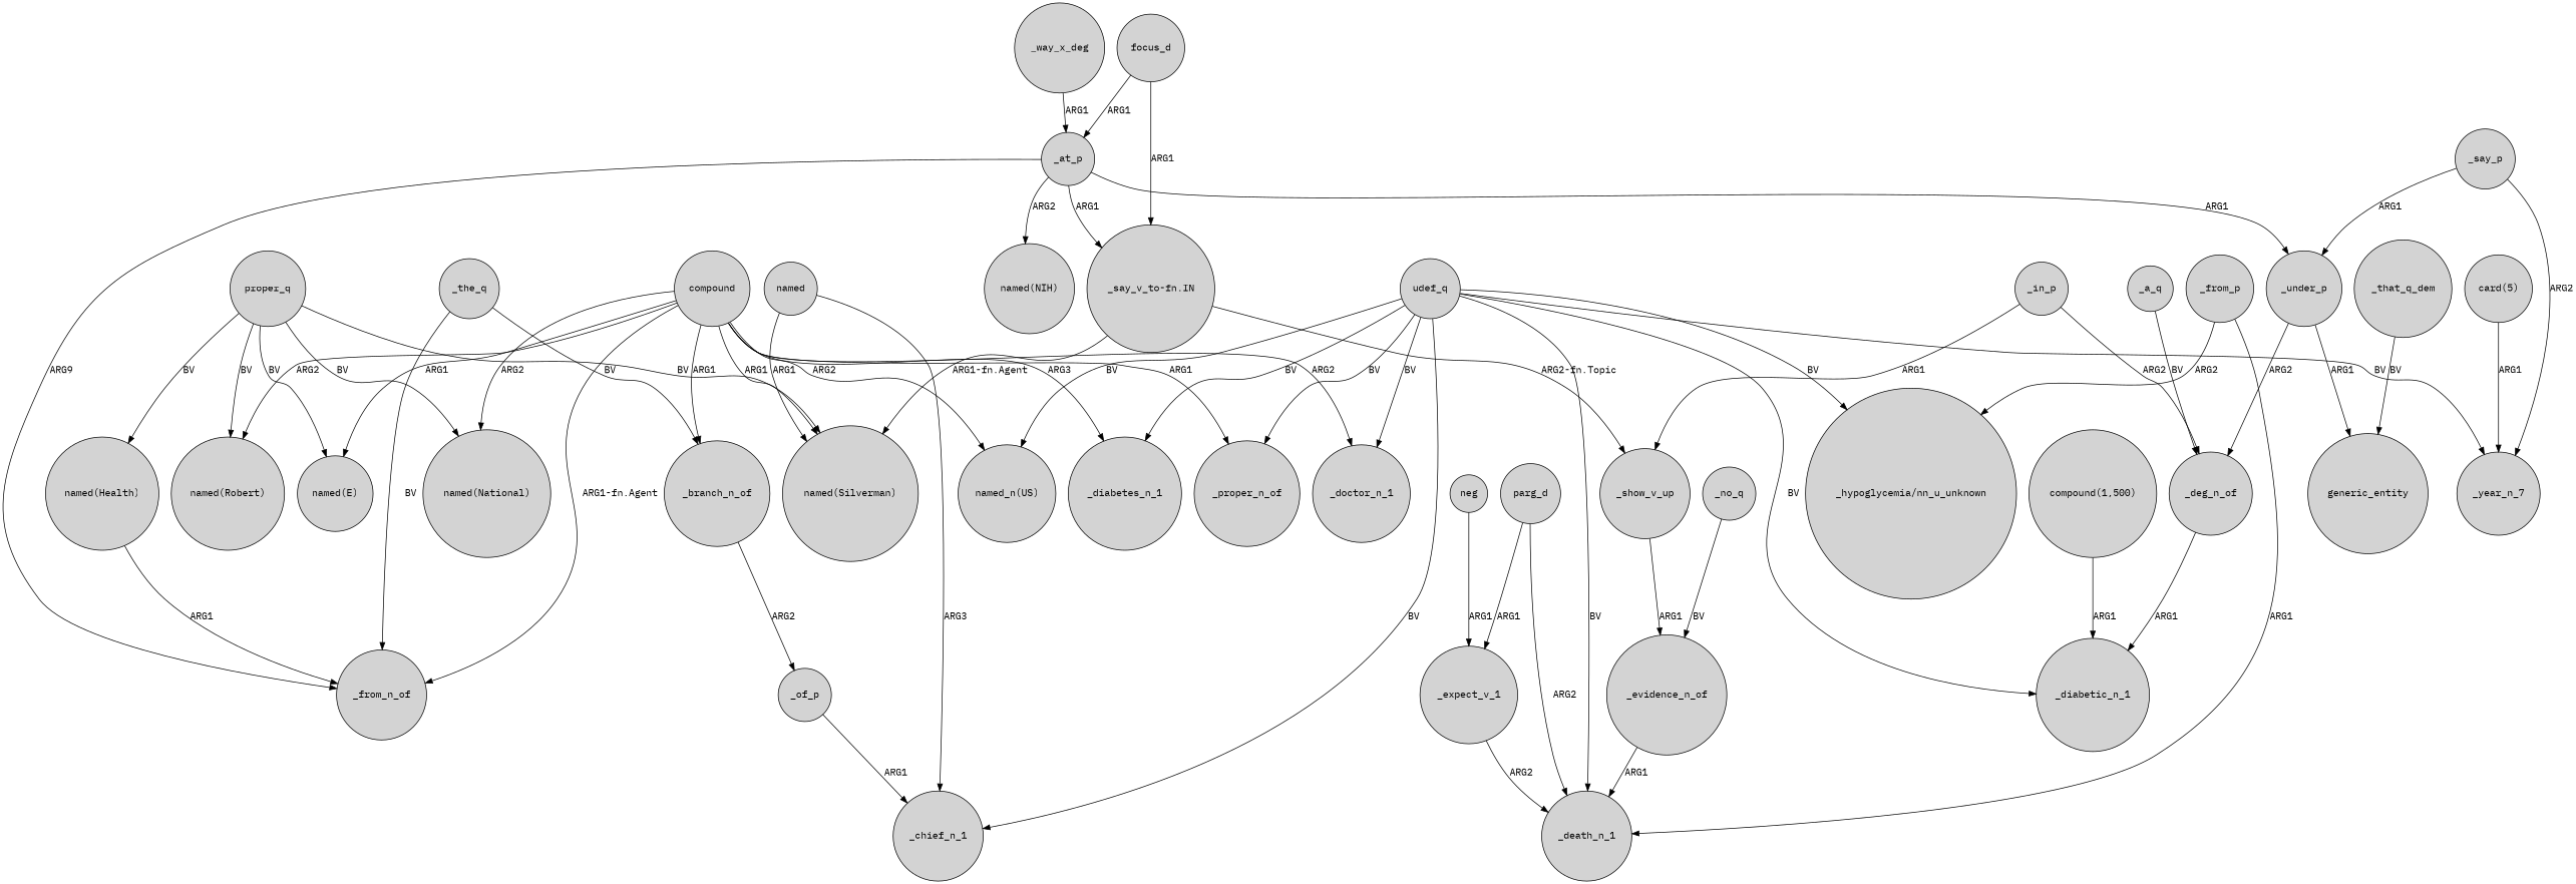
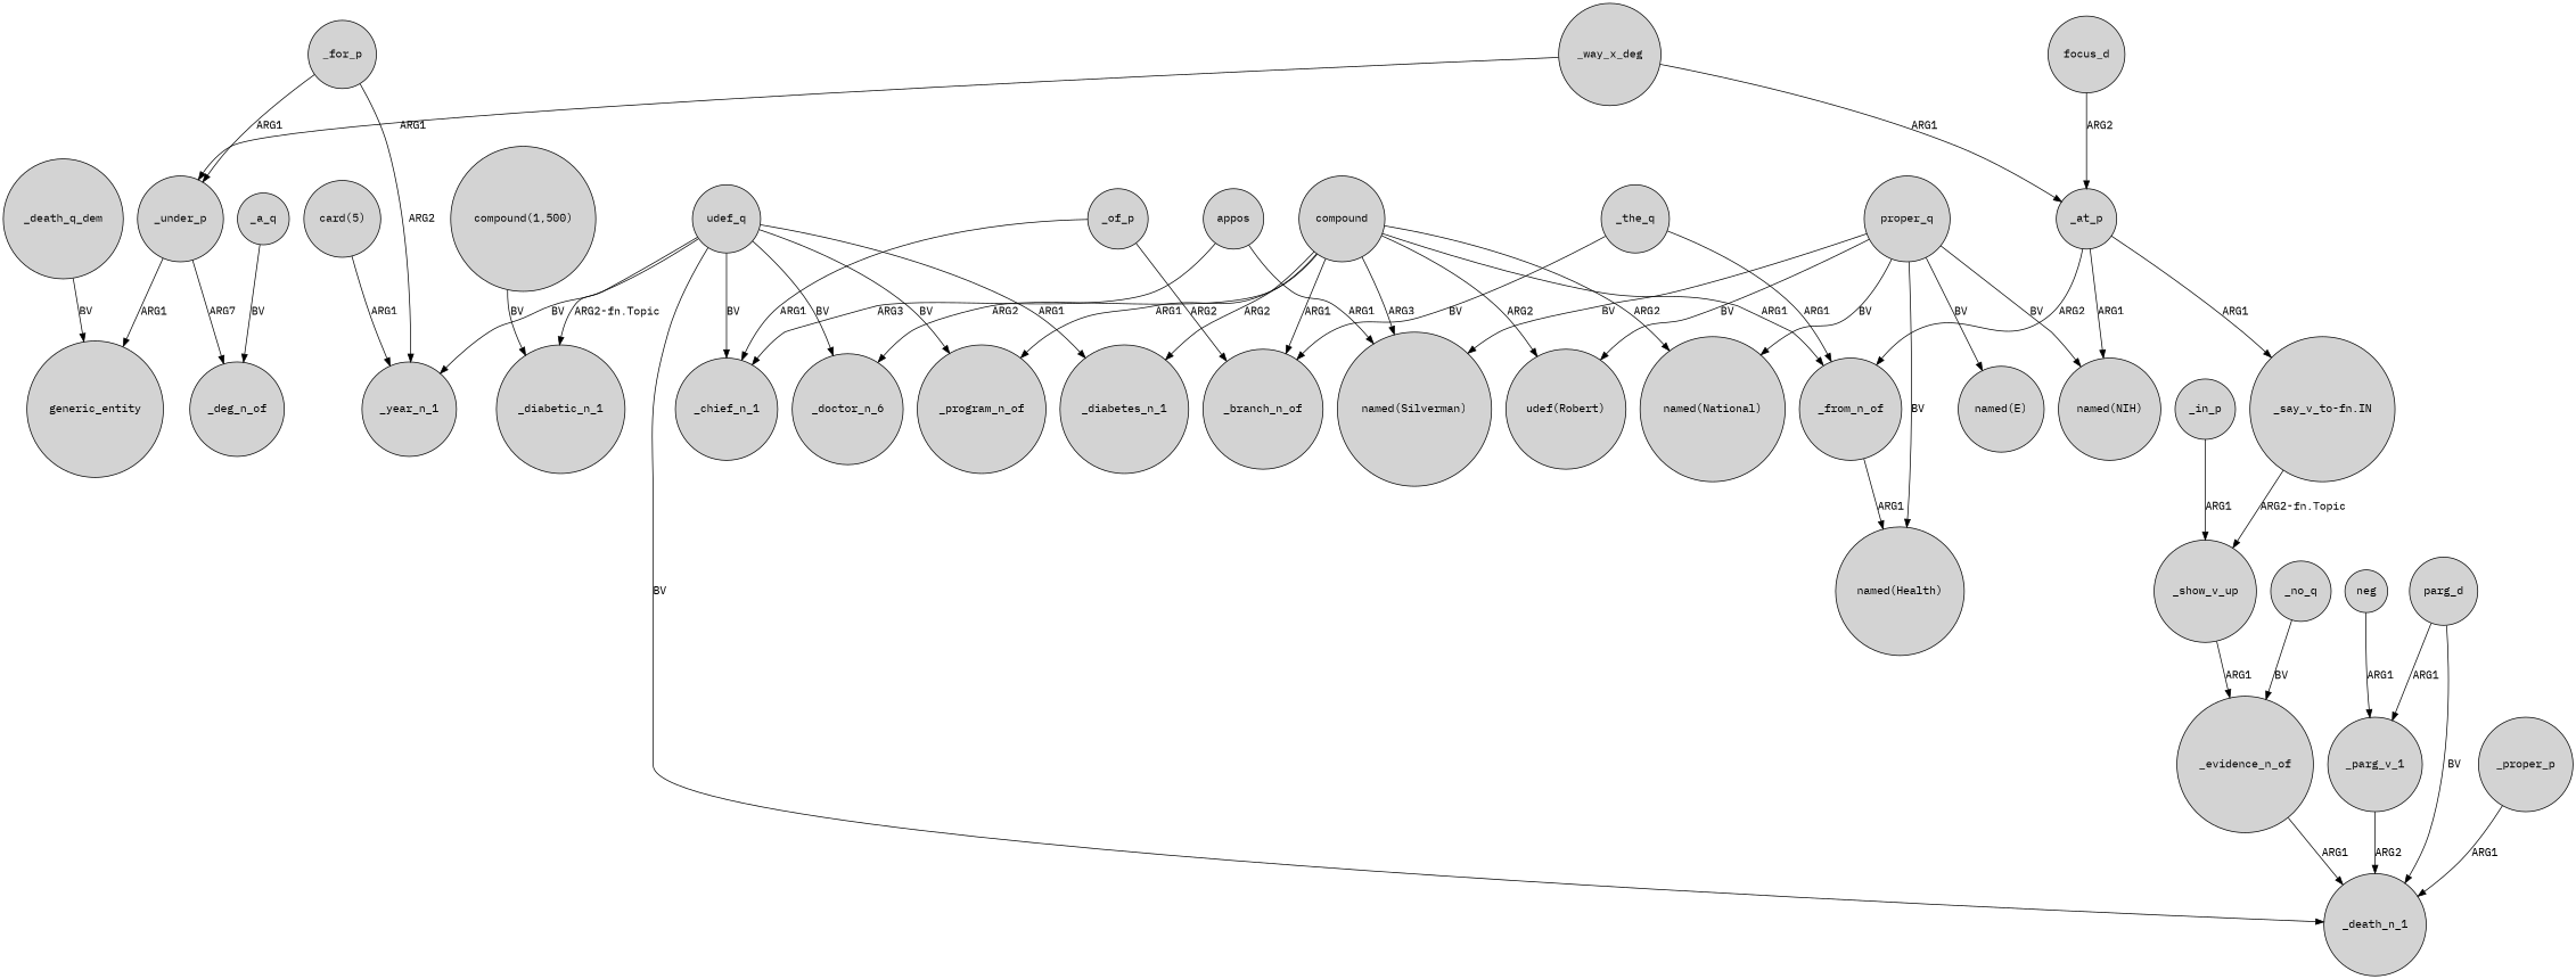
  digraph {
    fontname="IBM Plex Mono"
    node [fontname="IBM Plex Mono" shape=circle style=filled]
    edge [fontname="IBM Plex Mono"]
    n1 [label=_deg_n_of]
    _under_p
    generic_entity
    _diabetic_n_1
    compound
-   _doctor_n_1
-   "named_n(US)"
+   _doctor_n_1 [label=_doctor_n_6]
    _branch_n_of
    n9 [label=_from_n_of]
    "named(Silverman)"
    _diabetes_n_1
-   "named(Robert)"
-   _program_n_of [label=_proper_n_of]
+   "named(Robert)" [label="udef(Robert)"]
+   _program_n_of
    "named(E)"
    "named(National)"
    "named(Health)"
    _a_q
    udef_q
-   _year_n_1 [label=_year_n_7]
+   _year_n_1
    _chief_n_1
    _death_n_1
-   "_hypoglycemia/nn_u_unknown"
    _the_q
-   _for_p [label=_say_p]
+   _for_p
    proper_q
    "named(NIH)"
    "card(5)"
-   _that_q_dem
-   appos [label=named]
+   _that_q_dem [label=_death_q_dem]
+   appos
    _at_p
    "_say_v_to-fn.IN"
    _show_v_up
    _evidence_n_of
    neg
-   _expect_v_1
+   _expect_v_1 [label=_parg_v_1]
    parg_d
-   _from_p
+   _from_p [label=_proper_p]
    _no_q
    focus_d
    _of_p
    n41 [label="compound(1,500)"]
    _way_x_deg
    _in_p
-   n1 -> _diabetic_n_1 [label=ARG1]
-   _under_p -> n1 [label=ARG2]
+   _under_p -> n1 [label=ARG7]
    _under_p -> generic_entity [label=ARG1]
    compound -> _doctor_n_1 [label=ARG2]
-   compound -> "named_n(US)" [label=ARG2]
    compound -> _branch_n_of [label=ARG1]
-   compound -> n9 [label="ARG1-fn.Agent"]
-   compound -> "named(Silverman)" [label=ARG1]
-   compound -> _diabetes_n_1 [label=ARG3]
+   compound -> n9 [label=ARG1]
+   compound -> "named(Silverman)" [label=ARG3]
+   compound -> _diabetes_n_1 [label=ARG2]
    compound -> "named(Robert)" [label=ARG2]
    compound -> _program_n_of [label=ARG1]
-   compound -> "named(E)" [label=ARG1]
    compound -> "named(National)" [label=ARG2]
-   "named(Health)" -> n9 [label=ARG1]
+   n9 -> "named(Health)" [label=ARG1]
    _a_q -> n1 [label=BV]
-   udef_q -> _diabetic_n_1 [label=BV]
+   udef_q -> _diabetic_n_1 [label="ARG2-fn.Topic"]
    udef_q -> _doctor_n_1 [label=BV]
-   udef_q -> "named_n(US)" [label=BV]
-   udef_q -> _diabetes_n_1 [label=BV]
+   udef_q -> _diabetes_n_1 [label=ARG1]
    udef_q -> _program_n_of [label=BV]
    udef_q -> _year_n_1 [label=BV]
    udef_q -> _chief_n_1 [label=BV]
    udef_q -> _death_n_1 [label=BV]
-   udef_q -> "_hypoglycemia/nn_u_unknown" [label=BV]
    _the_q -> _branch_n_of [label=BV]
-   _the_q -> n9 [label=BV]
+   _the_q -> n9 [label=ARG1]
    _for_p -> _under_p [label=ARG1]
    _for_p -> _year_n_1 [label=ARG2]
    proper_q -> "named(Silverman)" [label=BV]
    proper_q -> "named(Robert)" [label=BV]
    proper_q -> "named(E)" [label=BV]
    proper_q -> "named(National)" [label=BV]
    proper_q -> "named(Health)" [label=BV]
+   proper_q -> "named(NIH)" [label=BV]
    "card(5)" -> _year_n_1 [label=ARG1]
    _that_q_dem -> generic_entity [label=BV]
    appos -> "named(Silverman)" [label=ARG1]
    appos -> _chief_n_1 [label=ARG3]
-   _at_p -> _under_p [label=ARG1]
-   _at_p -> n9 [label=ARG9]
-   _at_p -> "named(NIH)" [label=ARG2]
+   _way_x_deg -> _under_p [label=ARG1]
+   _at_p -> n9 [label=ARG2]
+   _at_p -> "named(NIH)" [label=ARG1]
    _at_p -> "_say_v_to-fn.IN" [label=ARG1]
-   "_say_v_to-fn.IN" -> "named(Silverman)" [label="ARG1-fn.Agent"]
    "_say_v_to-fn.IN" -> _show_v_up [label="ARG2-fn.Topic"]
    _show_v_up -> _evidence_n_of [label=ARG1]
    _evidence_n_of -> _death_n_1 [label=ARG1]
    neg -> _expect_v_1 [label=ARG1]
    _expect_v_1 -> _death_n_1 [label=ARG2]
-   parg_d -> _death_n_1 [label=ARG2]
+   parg_d -> _death_n_1 [label=BV]
    parg_d -> _expect_v_1 [label=ARG1]
    _from_p -> _death_n_1 [label=ARG1]
-   _from_p -> "_hypoglycemia/nn_u_unknown" [label=ARG2]
    _no_q -> _evidence_n_of [label=BV]
-   focus_d -> _at_p [label=ARG1]
-   focus_d -> "_say_v_to-fn.IN" [label=ARG1]
-   _branch_n_of -> _of_p [label=ARG2]
+   focus_d -> _at_p [label=ARG2]
+   _of_p -> _branch_n_of [label=ARG2]
    _of_p -> _chief_n_1 [label=ARG1]
-   n41 -> _diabetic_n_1 [label=ARG1]
+   n41 -> _diabetic_n_1 [label=BV]
    _way_x_deg -> _at_p [label=ARG1]
-   _in_p -> n1 [label=ARG2]
    _in_p -> _show_v_up [label=ARG1]
  }
